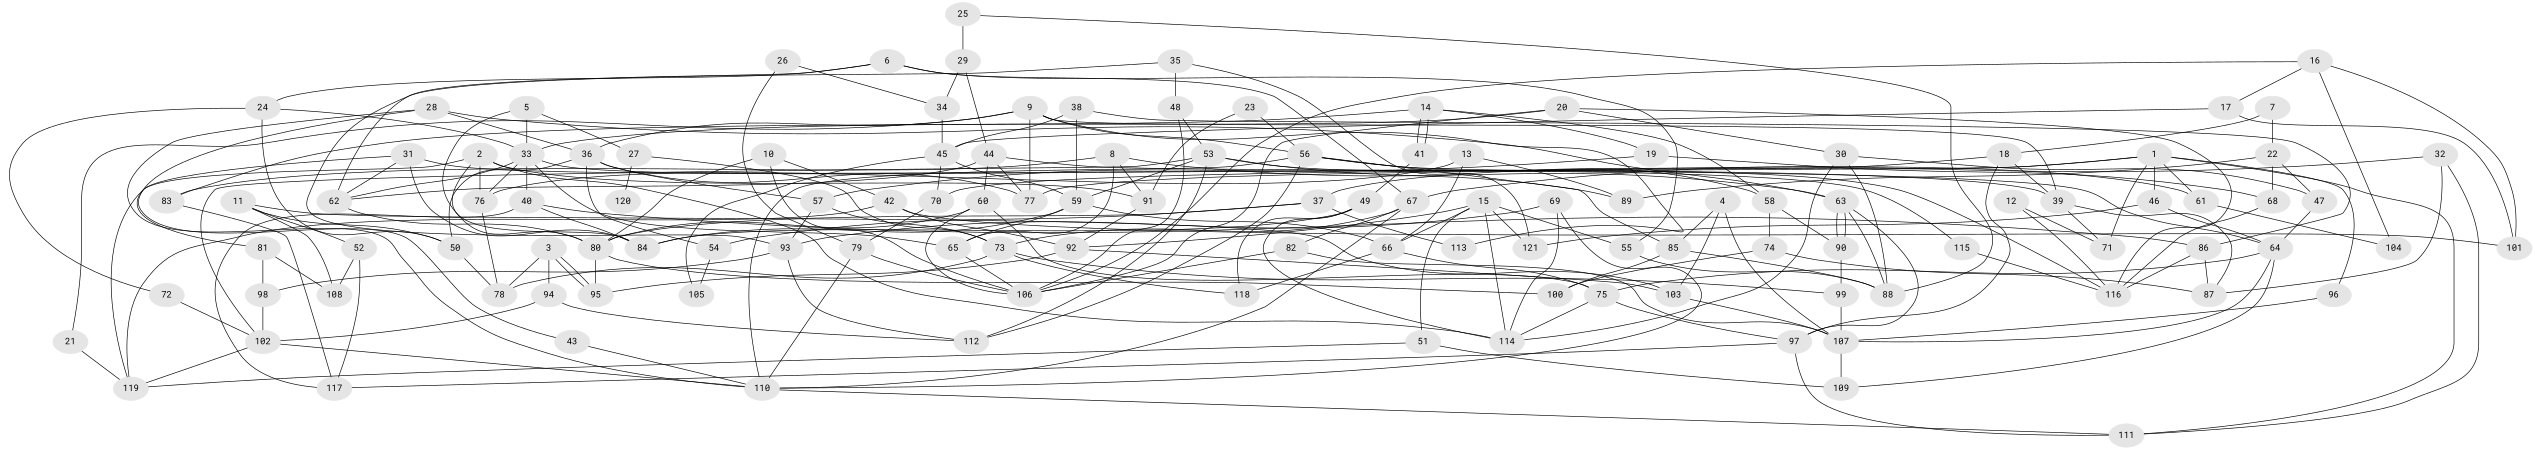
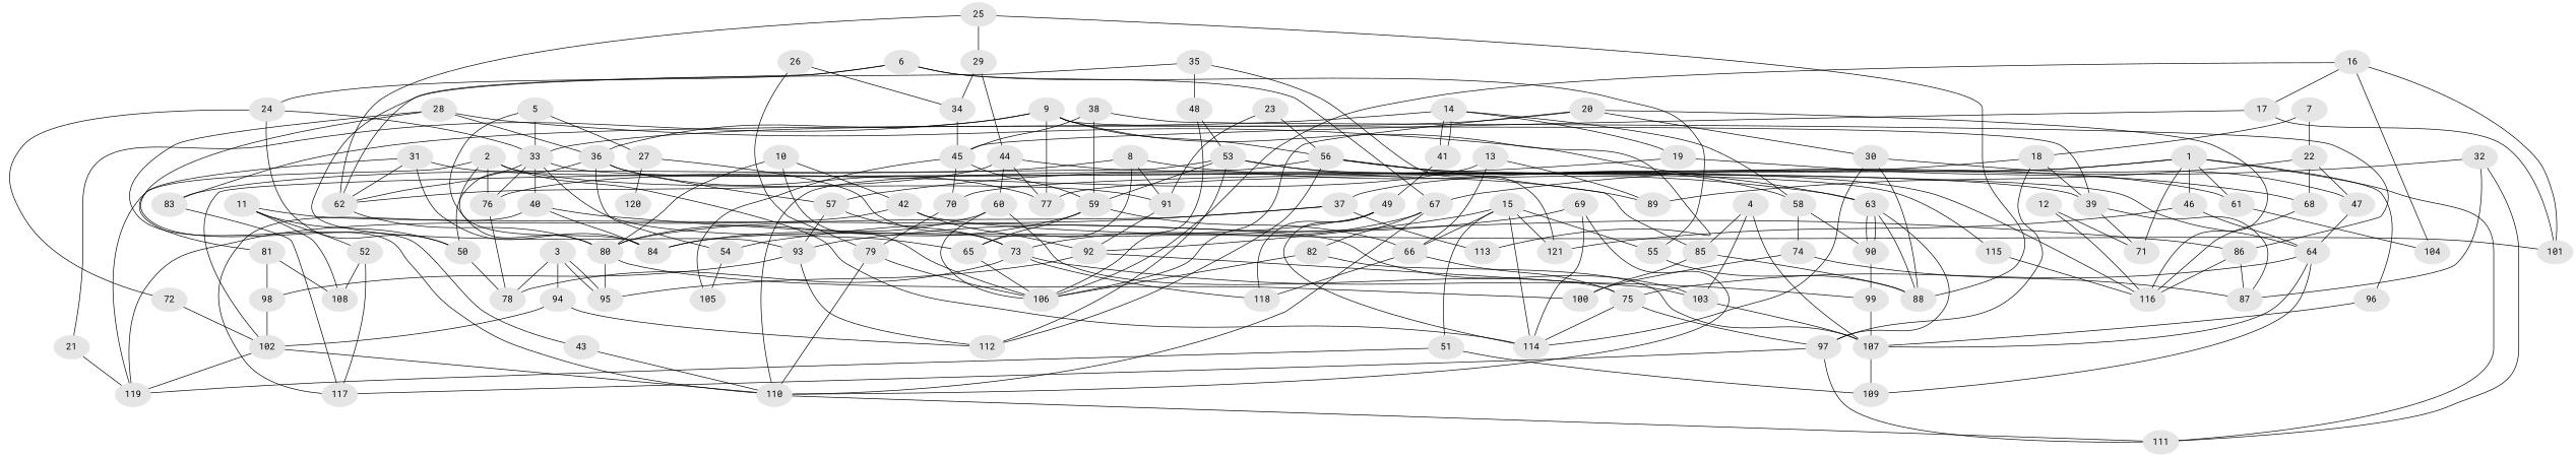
  graph {
    fontname="Roboto Mono"
    node [color=gray90 fontname="Roboto Mono" style=filled]
    edge [fontname="Roboto Mono"]
    1
    37
    46
    61
    71
    77
    96
    111
    80
    113
    54
    121
    64
    104
    107
    2
    76
    91
    114
    119
    78
    95
    100
    92
    3
    94
    102
    112
    4
    85
    103
    88
    109
    5
    27
    33
    84
    73
    120
    62
    65
    40
    115
    6
    24
    55
    67
    50
    72
    110
    82
    7
    18
    22
    39
    70
    97
    89
    68
    47
    8
    63
    83
    90
    106
    117
    9
    21
    36
    56
    57
    87
    116
    58
    10
    42
    101
    11
    52
    108
    12
    13
    66
    118
    75
    14
    19
    41
    49
    74
    15
    51
    16
    17
    45
    59
    105
    79
    93
    20
    30
    23
    25
    29
    34
    44
    26
    99
    28
    43
    60
    31
    81
    98
    32
    86
    35
    48
    53
    38
    69
    1 -- 37
    1 -- 46
    1 -- 61
    1 -- 71
    1 -- 77
    1 -- 96
    1 -- 111
    37 -- 80
    37 -- 113
    37 -- 54
    46 -- 121
    46 -- 64
    61 -- 104
    96 -- 107
    80 -- 95
    80 -- 100
    54 -- 105
    64 -- 107
    64 -- 109
    64 -- 75
    107 -- 109
    2 -- 80
    2 -- 76
    2 -- 91
    2 -- 114
    2 -- 119
    76 -- 78
    91 -- 92
    92 -- 95
    92 -- 103
    3 -- 78
    3 -- 95
    3 -- 95
    3 -- 94
    94 -- 102
    94 -- 112
    102 -- 119
    102 -- 110
    4 -- 107
    4 -- 85
    4 -- 103
    85 -- 100
    85 -- 88
    103 -- 107
    5 -- 27
    5 -- 33
    5 -- 84
    27 -- 73
    27 -- 120
    33 -- 76
    33 -- 62
    33 -- 65
    33 -- 40
    33 -- 115
    73 -- 78
    73 -- 118
    73 -- 99
    62 -- 80
    65 -- 106
    40 -- 84
    40 -- 117
    40 -- 86
    115 -- 116
    6 -- 62
    6 -- 24
    6 -- 55
    6 -- 67
    24 -- 33
    24 -- 50
    24 -- 72
    55 -- 88
    67 -- 73
    67 -- 110
    67 -- 82
    50 -- 78
    72 -- 102
    110 -- 111
    82 -- 107
    82 -- 106
    7 -- 18
    7 -- 22
    18 -- 39
    18 -- 70
    18 -- 97
    22 -- 89
    22 -- 68
    22 -- 47
    39 -- 71
    39 -- 87
    70 -- 79
    97 -- 111
    97 -- 117
    68 -- 116
    47 -- 64
    8 -- 91
    8 -- 65
    8 -- 63
    8 -- 83
    63 -- 88
    63 -- 97
    63 -- 90
    63 -- 90
    83 -- 117
    90 -- 99
    9 -- 77
    9 -- 113
    9 -- 39
    9 -- 21
    9 -- 36
    9 -- 56
    21 -- 119
    36 -- 77
    36 -- 54
    36 -- 50
    36 -- 57
    56 -- 112
    56 -- 85
    56 -- 110
    56 -- 116
    56 -- 58
    57 -- 73
    57 -- 93
    58 -- 90
    58 -- 74
    10 -- 80
    10 -- 106
    10 -- 42
    42 -- 119
    42 -- 92
    42 -- 101
    11 -- 103
    11 -- 50
    11 -- 52
    11 -- 108
    52 -- 117
    52 -- 108
    12 -- 71
    12 -- 116
    13 -- 76
    13 -- 89
    13 -- 66
    66 -- 118
    66 -- 75
    75 -- 114
    75 -- 97
    14 -- 83
    14 -- 58
    14 -- 19
    14 -- 41
    14 -- 41
    19 -- 68
    19 -- 57
    41 -- 49
    49 -- 114
    49 -- 84
    49 -- 118
    74 -- 100
    74 -- 87
    15 -- 121
    15 -- 114
    15 -- 92
    15 -- 55
    15 -- 66
    15 -- 51
    51 -- 119
    51 -- 109
    16 -- 104
    16 -- 106
    16 -- 101
    16 -- 17
    17 -- 101
    17 -- 45
    45 -- 70
    45 -- 59
    45 -- 105
    59 -- 84
    59 -- 65
    59 -- 66
    79 -- 110
    79 -- 106
    93 -- 112
    93 -- 98
    20 -- 33
    20 -- 106
    20 -- 116
    20 -- 30
    30 -- 114
    30 -- 88
    30 -- 47
    23 -- 91
    23 -- 56
    25 -- 88
+   25 -- 62
    25 -- 29
    29 -- 34
    29 -- 44
    34 -- 45
    44 -- 77
    44 -- 64
    44 -- 62
    44 -- 60
    26 -- 79
    26 -- 34
    99 -- 107
    28 -- 110
    28 -- 63
    28 -- 36
    28 -- 43
    43 -- 110
    60 -- 80
    60 -- 106
    60 -- 75
    31 -- 84
    31 -- 62
    31 -- 39
    31 -- 81
    81 -- 108
    81 -- 98
    98 -- 102
    32 -- 111
    32 -- 67
    32 -- 87
    86 -- 87
    86 -- 116
    35 -- 121
    35 -- 93
    35 -- 48
    48 -- 106
    48 -- 53
    53 -- 61
    53 -- 102
    53 -- 112
    53 -- 89
    53 -- 59
    38 -- 45
    38 -- 59
    38 -- 86
    69 -- 114
    69 -- 110
    69 -- 93
  }
